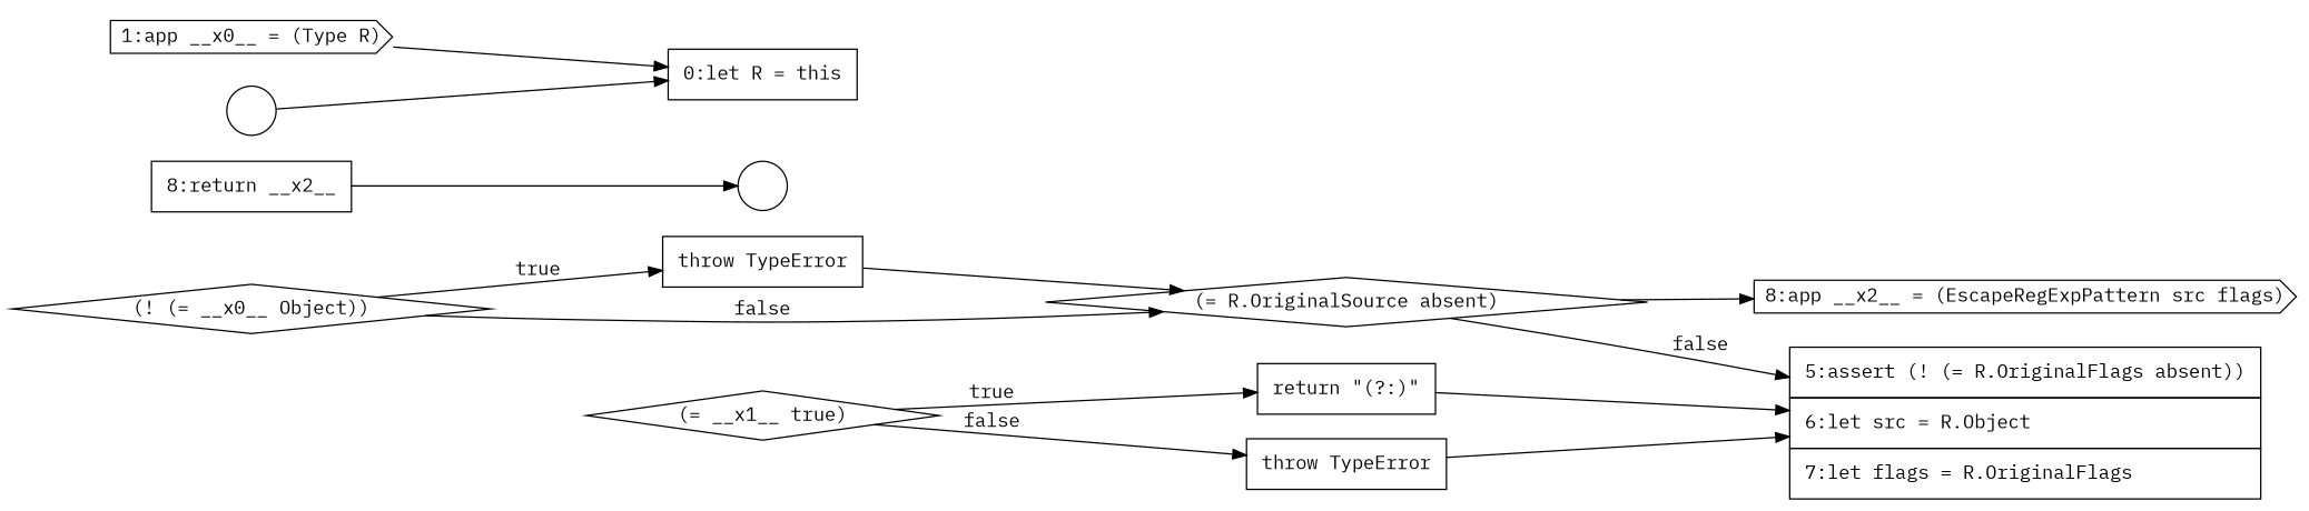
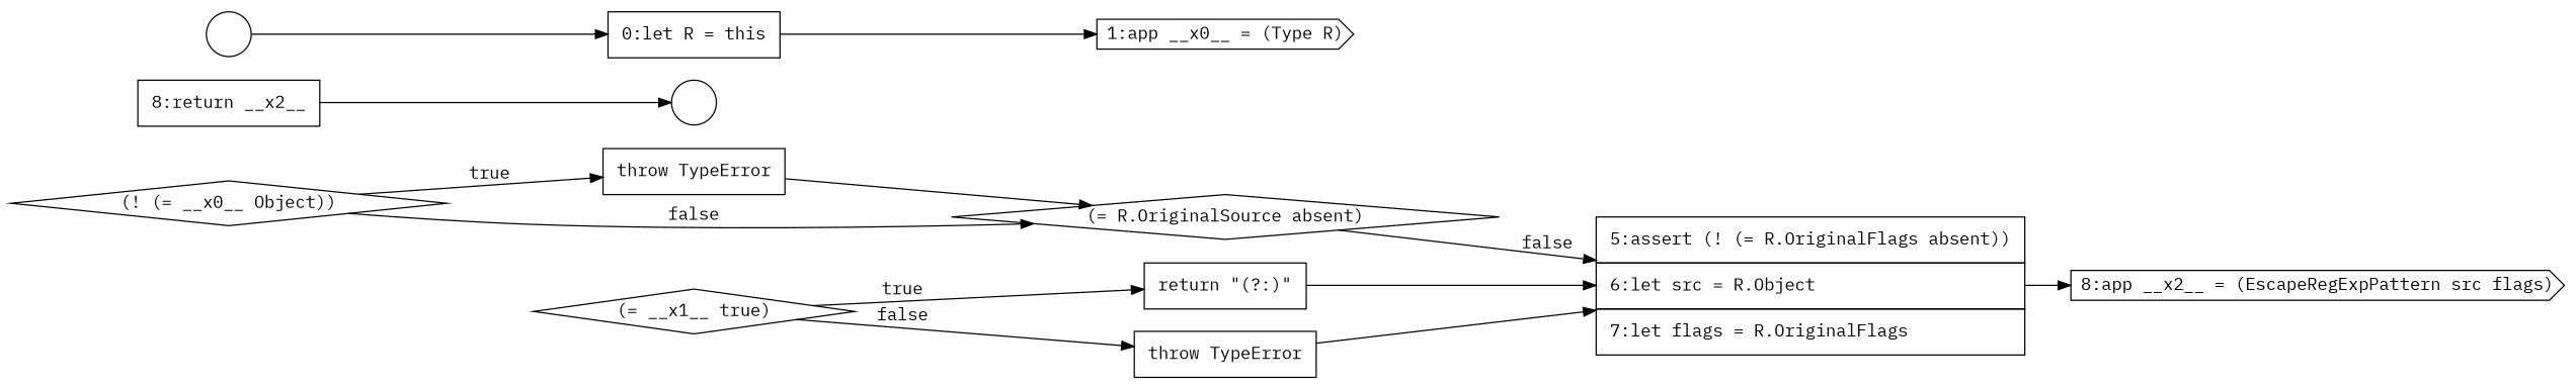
  digraph {
    fontname="IBM Plex Mono"
    rankdir=LR
    node [color=black fillcolor=white fontname="IBM Plex Mono" shape=none style=filled]
    edge [color=black fontname="IBM Plex Mono"]
    n1 [label=<<font color="black">     <table border="0" cellborder="1" cellspacing="0" cellpadding="10">       <tr><td align="left">return &quot;(?:)&quot;</td></tr>     </table>   </font>> margin=0]
    n2 [label=<<font color="black">     <table border="0" cellborder="1" cellspacing="0" cellpadding="10">       <tr><td align="left">5:assert (! (= R.OriginalFlags absent))</td></tr>       <tr><td align="left">6:let src = R.Object</td></tr>       <tr><td align="left">7:let flags = R.OriginalFlags</td></tr>     </table>   </font>> margin=0]
    n3 [label=<<font color="black">8:app __x2__ = (EscapeRegExpPattern src flags)</font>> shape=cds]
    n4 [label=<<font color="black">     <table border="0" cellborder="1" cellspacing="0" cellpadding="10">       <tr><td align="left">throw TypeError</td></tr>     </table>   </font>> margin=0]
    n5 [label=<<font color="black">(= R.OriginalSource absent)</font>> shape=diamond]
    n6 [label=<<font color="black">     <table border="0" cellborder="1" cellspacing="0" cellpadding="10">       <tr><td align="left">8:return __x2__</td></tr>     </table>   </font>> margin=0]
    n7 [label=" " shape=circle]
    n8 [label=<<font color="black">(= __x1__ true)</font>> shape=diamond]
    n9 [label=<<font color="black">     <table border="0" cellborder="1" cellspacing="0" cellpadding="10">       <tr><td align="left">throw TypeError</td></tr>     </table>   </font>> margin=0]
    n10 [label=<<font color="black">(! (= __x0__ Object))</font>> shape=diamond]
    n11 [label=<<font color="black">1:app __x0__ = (Type R)</font>> shape=cds]
    n12 [label=<<font color="black">     <table border="0" cellborder="1" cellspacing="0" cellpadding="10">       <tr><td align="left">0:let R = this</td></tr>     </table>   </font>> margin=0]
    n13 [label=" " shape=circle]
    n1 -> n2
-   n5 -> n3
+   n2 -> n3
    n4 -> n5
    n5 -> n2 [label=<<font color="black">false</font>>]
    n6 -> n7
    n8 -> n1 [label=<<font color="black">true</font>>]
    n8 -> n9 [label=<<font color="black">false</font>>]
    n9 -> n2
    n10 -> n4 [label=<<font color="black">true</font>>]
    n10 -> n5 [label=<<font color="black">false</font>>]
-   n11 -> n12
+   n12 -> n11
    n13 -> n12
  }
